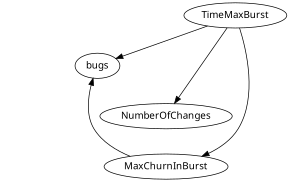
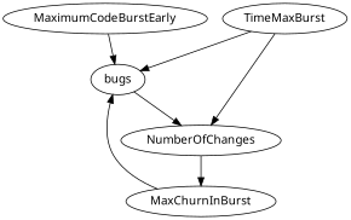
  digraph {
    fontname="Noto Sans"
    node [fontname="Noto Sans"]
    edge [fontname="Noto Sans"]
    bugs
    NumberOfChanges
+   MaximumCodeBurstEarly
    MaxChurnInBurst
    TimeMaxBurst
+   bugs -> NumberOfChanges
+   MaximumCodeBurstEarly -> bugs
    MaxChurnInBurst -> bugs
    TimeMaxBurst -> bugs
    TimeMaxBurst -> NumberOfChanges
-   TimeMaxBurst -> MaxChurnInBurst
+   NumberOfChanges -> MaxChurnInBurst
  }
